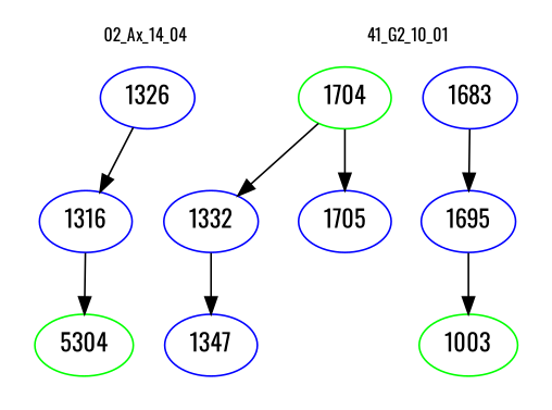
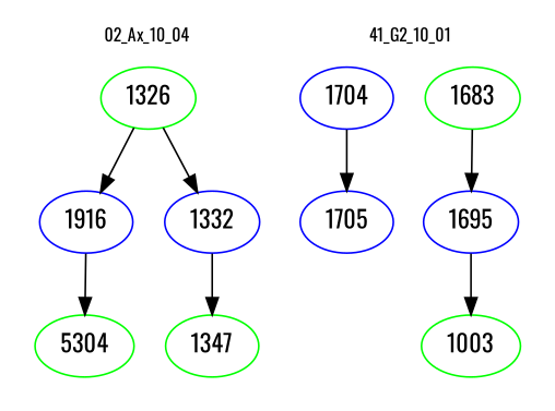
  digraph {
    fontname=Oswald
    node [color=blue fontname=Oswald]
    edge [color=black fontname=Oswald]
-   n1 [label=1326]
-   n2 [label=1316]
+   n1 [color=green label=1326]
+   n2 [label=1916]
    n3 [label=1332]
    n4 [color=green label=5304]
-   n5 [label=1347]
-   n6 [label=1683]
+   n5 [color=green label=1347]
+   n6 [color=green label=1683]
    n7 [label=1695]
-   n8 [color=green label=1704]
+   n8 [label=1704]
    n9 [color=green label=1003]
    n10 [label=1705]
    subgraph cluster_1 {
      color=white
      fontsize=10
-     label="02_Ax_14_04"
+     label="02_Ax_10_04"
      n1
      n2
      n3
      n4
      n5
    }
    subgraph cluster_2 {
      color=white
      fontsize=10
      label="41_G2_10_01"
      n6
      n7
      n8
      n9
      n10
    }
    n1 -> n2
-   n8 -> n3
+   n1 -> n3
    n2 -> n4
    n3 -> n5
    n6 -> n7
    n7 -> n9
    n8 -> n10
  }
